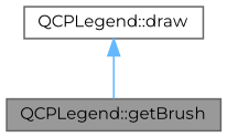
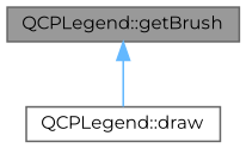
  digraph {
    rankdir=TB
    fontname=Montserrat
    node [fontname=Montserrat fontsize=10 shape=box style=filled]
    n1 [color=gray40 fillcolor=grey60 fontcolor=black height=0.2 label="QCPLegend::getBrush" width=0.4]
    n2 [color=grey40 fillcolor=white height=0.2 label="QCPLegend::draw" width=0.4]
-   n2 -> n1 [color=steelblue1 dir=back fontname=Montserrat fontsize=10 labelfontname=Helvetica labelfontsize=10 style=solid]
+   n1 -> n2 [color=steelblue1 dir=back fontname=Montserrat fontsize=10 labelfontname=Helvetica labelfontsize=10 style=solid]
  }
